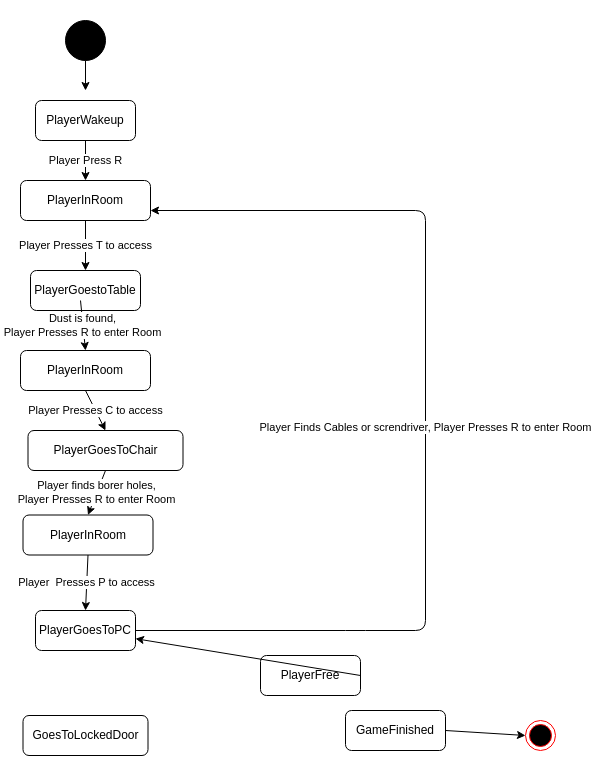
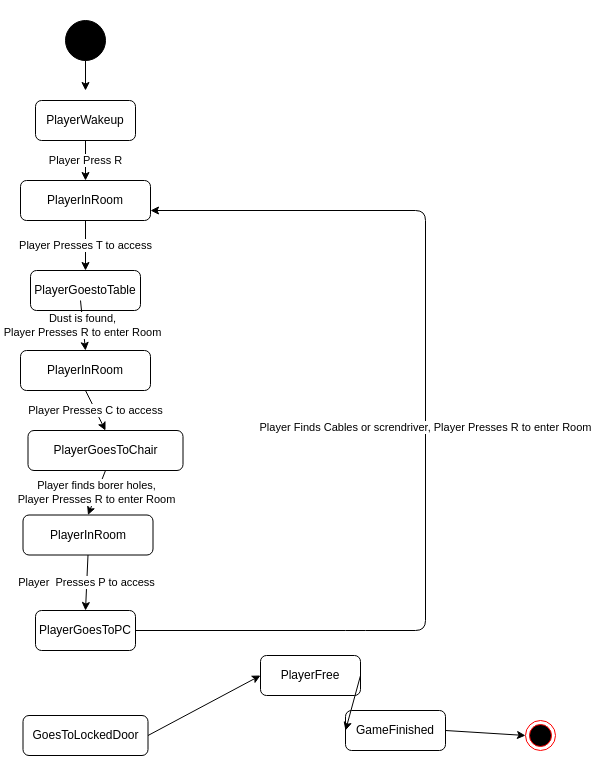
  <mxCell id="0" />
  <mxCell id="1" parent="0" />
  <mxCell id="2" value="GameFinished" style="shape=rect;rounded=1;html=1;whiteSpace=wrap;align=center;" vertex="1" parent="1"><mxGeometry x="345" y="710" width="100" height="40" as="geometry" /></mxCell>
  <mxCell id="3" value="PlayerWakeup" style="shape=rect;rounded=1;html=1;whiteSpace=wrap;align=center;" vertex="1" parent="1"><mxGeometry x="35" y="100" width="100" height="40" as="geometry" /></mxCell>
  <mxCell id="4" value="PlayerFree&lt;br&gt;" style="shape=rect;rounded=1;html=1;whiteSpace=wrap;align=center;" vertex="1" parent="1"><mxGeometry x="260" y="655" width="100" height="40" as="geometry" /></mxCell>
  <mxCell id="5" value="" style="ellipse;html=1;shape=endState;fillColor=#000000;strokeColor=#ff0000;" vertex="1" parent="1"><mxGeometry x="525" y="720" width="30" height="30" as="geometry" /></mxCell>
  <mxCell id="6" value="" style="shape=ellipse;html=1;fillColor=#000000;fontSize=18;fontColor=#ffffff;" vertex="1" parent="1"><mxGeometry x="65" y="20" width="40" height="40" as="geometry" /></mxCell>
  <mxCell id="7" value="" style="endArrow=classic;html=1;exitX=0.5;exitY=1;exitDx=0;exitDy=0;" edge="1" parent="1" source="6"><mxGeometry width="50" height="50" relative="1" as="geometry"><mxPoint x="95" y="310" as="sourcePoint" /><mxPoint x="85" y="90" as="targetPoint" /></mxGeometry></mxCell>
  <mxCell id="8" value="Player Press R" style="endArrow=classic;html=1;exitX=0.5;exitY=1;exitDx=0;exitDy=0;" edge="1" parent="1" source="3"><mxGeometry width="50" height="50" relative="1" as="geometry"><mxPoint x="205" y="450" as="sourcePoint" /><mxPoint x="85" y="180" as="targetPoint" /></mxGeometry></mxCell>
  <mxCell id="9" value="PlayerInRoom" style="shape=rect;rounded=1;html=1;whiteSpace=wrap;align=center;" vertex="1" parent="1"><mxGeometry x="20" y="180" width="130" height="40" as="geometry" /></mxCell>
  <mxCell id="10" value="PlayerGoestoTable" style="shape=rect;rounded=1;html=1;whiteSpace=wrap;align=center;" vertex="1" parent="1"><mxGeometry x="30" y="270" width="110" height="40" as="geometry" /></mxCell>
  <mxCell id="11" value="PlayerGoesToChair" style="shape=rect;rounded=1;html=1;whiteSpace=wrap;align=center;" vertex="1" parent="1"><mxGeometry x="27.5" y="430" width="155" height="40" as="geometry" /></mxCell>
  <mxCell id="12" value="GoesToLockedDoor&lt;br&gt;" style="shape=rect;rounded=1;html=1;whiteSpace=wrap;align=center;" vertex="1" parent="1"><mxGeometry x="22.5" y="715" width="125" height="40" as="geometry" /></mxCell>
  <mxCell id="13" value="PlayerGoesToPC" style="shape=rect;rounded=1;html=1;whiteSpace=wrap;align=center;" vertex="1" parent="1"><mxGeometry x="35" y="610" width="100" height="40" as="geometry" /></mxCell>
  <mxCell id="14" value="Player Presses T to access&lt;br&gt;" style="endArrow=classic;html=1;entryX=0.5;entryY=0;entryDx=0;entryDy=0;" edge="1" parent="1" source="9" target="10"><mxGeometry width="50" height="50" relative="1" as="geometry"><mxPoint x="205" y="400" as="sourcePoint" /><mxPoint x="255" y="350" as="targetPoint" /></mxGeometry></mxCell>
  <mxCell id="15" value="PlayerInRoom" style="shape=rect;rounded=1;html=1;whiteSpace=wrap;align=center;" vertex="1" parent="1"><mxGeometry x="20" y="350" width="130" height="40" as="geometry" /></mxCell>
  <mxCell id="16" value="Dust is found, &lt;br&gt;Player Presses R to enter Room" style="endArrow=classic;html=1;entryX=0.5;entryY=0;entryDx=0;entryDy=0;" edge="1" parent="1" target="15"><mxGeometry width="50" height="50" relative="1" as="geometry"><mxPoint x="80" y="300" as="sourcePoint" /><mxPoint x="255" y="350" as="targetPoint" /></mxGeometry></mxCell>
  <mxCell id="17" value="Player Presses C to access" style="endArrow=classic;html=1;exitX=0.5;exitY=1;exitDx=0;exitDy=0;entryX=0.5;entryY=0;entryDx=0;entryDy=0;" edge="1" parent="1" source="15" target="11"><mxGeometry width="50" height="50" relative="1" as="geometry"><mxPoint x="205" y="400" as="sourcePoint" /><mxPoint x="255" y="350" as="targetPoint" /></mxGeometry></mxCell>
  <mxCell id="18" value="PlayerInRoom" style="shape=rect;rounded=1;html=1;whiteSpace=wrap;align=center;" vertex="1" parent="1"><mxGeometry x="22.5" y="514.5" width="130" height="40" as="geometry" /></mxCell>
  <mxCell id="19" value="Player finds borer holes, &lt;br&gt;Player Presses R to enter Room" style="endArrow=classic;html=1;entryX=0.5;entryY=0;entryDx=0;entryDy=0;exitX=0.5;exitY=1;exitDx=0;exitDy=0;" edge="1" parent="1" source="11" target="18"><mxGeometry width="50" height="50" relative="1" as="geometry"><mxPoint x="75" y="460" as="sourcePoint" /><mxPoint x="255" y="350" as="targetPoint" /></mxGeometry></mxCell>
  <mxCell id="20" value="Player&amp;nbsp; Presses P to access&lt;br&gt;" style="endArrow=classic;html=1;exitX=0.5;exitY=1;exitDx=0;exitDy=0;entryX=0.5;entryY=0;entryDx=0;entryDy=0;" edge="1" parent="1" source="18" target="13"><mxGeometry width="50" height="50" relative="1" as="geometry"><mxPoint x="205" y="570" as="sourcePoint" /><mxPoint x="255" y="520" as="targetPoint" /></mxGeometry></mxCell>
- <mxCell id="22" value="" style="endArrow=classic;html=1;exitX=1;exitY=0.5;exitDx=0;exitDy=0;" edge="1" parent="1" source="4" target="13"><mxGeometry width="50" height="50" relative="1" as="geometry"><mxPoint x="205" y="530" as="sourcePoint" /><mxPoint x="255" y="480" as="targetPoint" /></mxGeometry></mxCell>
+ <mxCell id="21" value="" style="endArrow=classic;html=1;exitX=1;exitY=0.5;exitDx=0;exitDy=0;entryX=0;entryY=0.5;entryDx=0;entryDy=0;" edge="1" parent="1" source="12" target="4"><mxGeometry width="50" height="50" relative="1" as="geometry"><mxPoint x="205" y="530" as="sourcePoint" /><mxPoint x="255" y="480" as="targetPoint" /></mxGeometry></mxCell>
+ <mxCell id="22" value="" style="endArrow=classic;html=1;exitX=1;exitY=0.5;exitDx=0;exitDy=0;entryX=0;entryY=0.5;entryDx=0;entryDy=0;" edge="1" parent="1" source="4" target="2"><mxGeometry width="50" height="50" relative="1" as="geometry"><mxPoint x="205" y="530" as="sourcePoint" /><mxPoint x="255" y="480" as="targetPoint" /></mxGeometry></mxCell>
  <mxCell id="23" value="" style="endArrow=classic;html=1;exitX=1;exitY=0.5;exitDx=0;exitDy=0;entryX=0;entryY=0.5;entryDx=0;entryDy=0;" edge="1" parent="1" source="2" target="5"><mxGeometry width="50" height="50" relative="1" as="geometry"><mxPoint x="205" y="530" as="sourcePoint" /><mxPoint x="235" y="500" as="targetPoint" /></mxGeometry></mxCell>
  <mxCell id="24" value="Player Finds Cables or screndriver, Player Presses R to enter Room" style="endArrow=classic;html=1;exitX=1;exitY=0.5;exitDx=0;exitDy=0;entryX=1;entryY=0.75;entryDx=0;entryDy=0;" edge="1" parent="1" source="13" target="9"><mxGeometry width="50" height="50" relative="1" as="geometry"><mxPoint x="105" y="530" as="sourcePoint" /><mxPoint x="155" y="480" as="targetPoint" /><Array as="points"><mxPoint x="355" y="630" /><mxPoint x="425" y="630" /><mxPoint x="425" y="210" /></Array></mxGeometry></mxCell>
